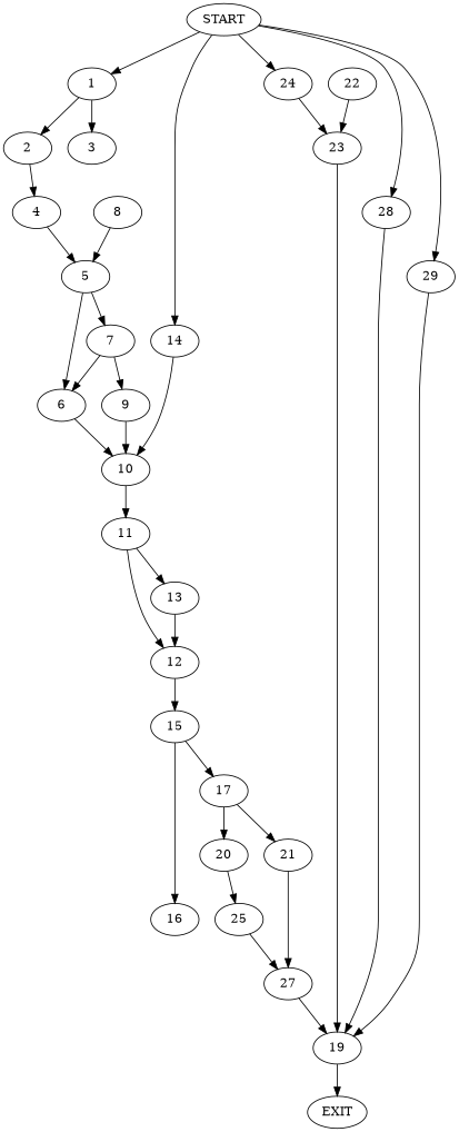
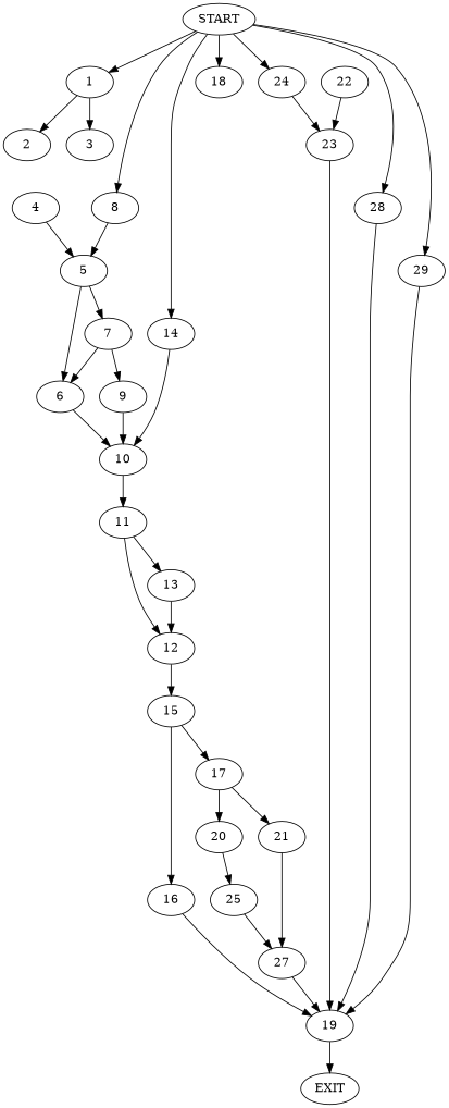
  digraph {
    n1 [label=START]
    1
    8
    14
+   18
    24
    28
    29
    2
    3
    5
    10
    22
    23
    19
    n16 [label=EXIT]
    4
    6
    7
    9
    11
    12
    13
    15
    16
    17
    20
    21
    25
    27
    n1 -> 1
+   n1 -> 8
    n1 -> 14
+   n1 -> 18
    n1 -> 24
    n1 -> 28
    n1 -> 29
    1 -> 2
    1 -> 3
    8 -> 5
    14 -> 10
    24 -> 23
    28 -> 19
    29 -> 19
-   2 -> 4
    5 -> 6
    5 -> 7
    10 -> 11
    22 -> 23
    23 -> 19
    19 -> n16
    4 -> 5
    6 -> 10
    7 -> 6
    7 -> 9
    9 -> 10
    11 -> 12
    11 -> 13
    12 -> 15
    13 -> 12
    15 -> 16
    15 -> 17
+   16 -> 19
    17 -> 20
    17 -> 21
    20 -> 25
    21 -> 27
    25 -> 27
    27 -> 19
  }
